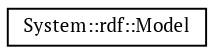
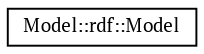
  digraph {
    rankdir=LR
    fontname="PT Serif"
-   n1 [color=black fillcolor=white fontname="PT Serif" fontsize=10 height=0.2 label="System::rdf::Model" shape=record style=filled width=0.4]
+   n1 [color=black fillcolor=white fontname="PT Serif" fontsize=10 height=0.2 label="Model::rdf::Model" shape=record style=filled width=0.4]
  }
